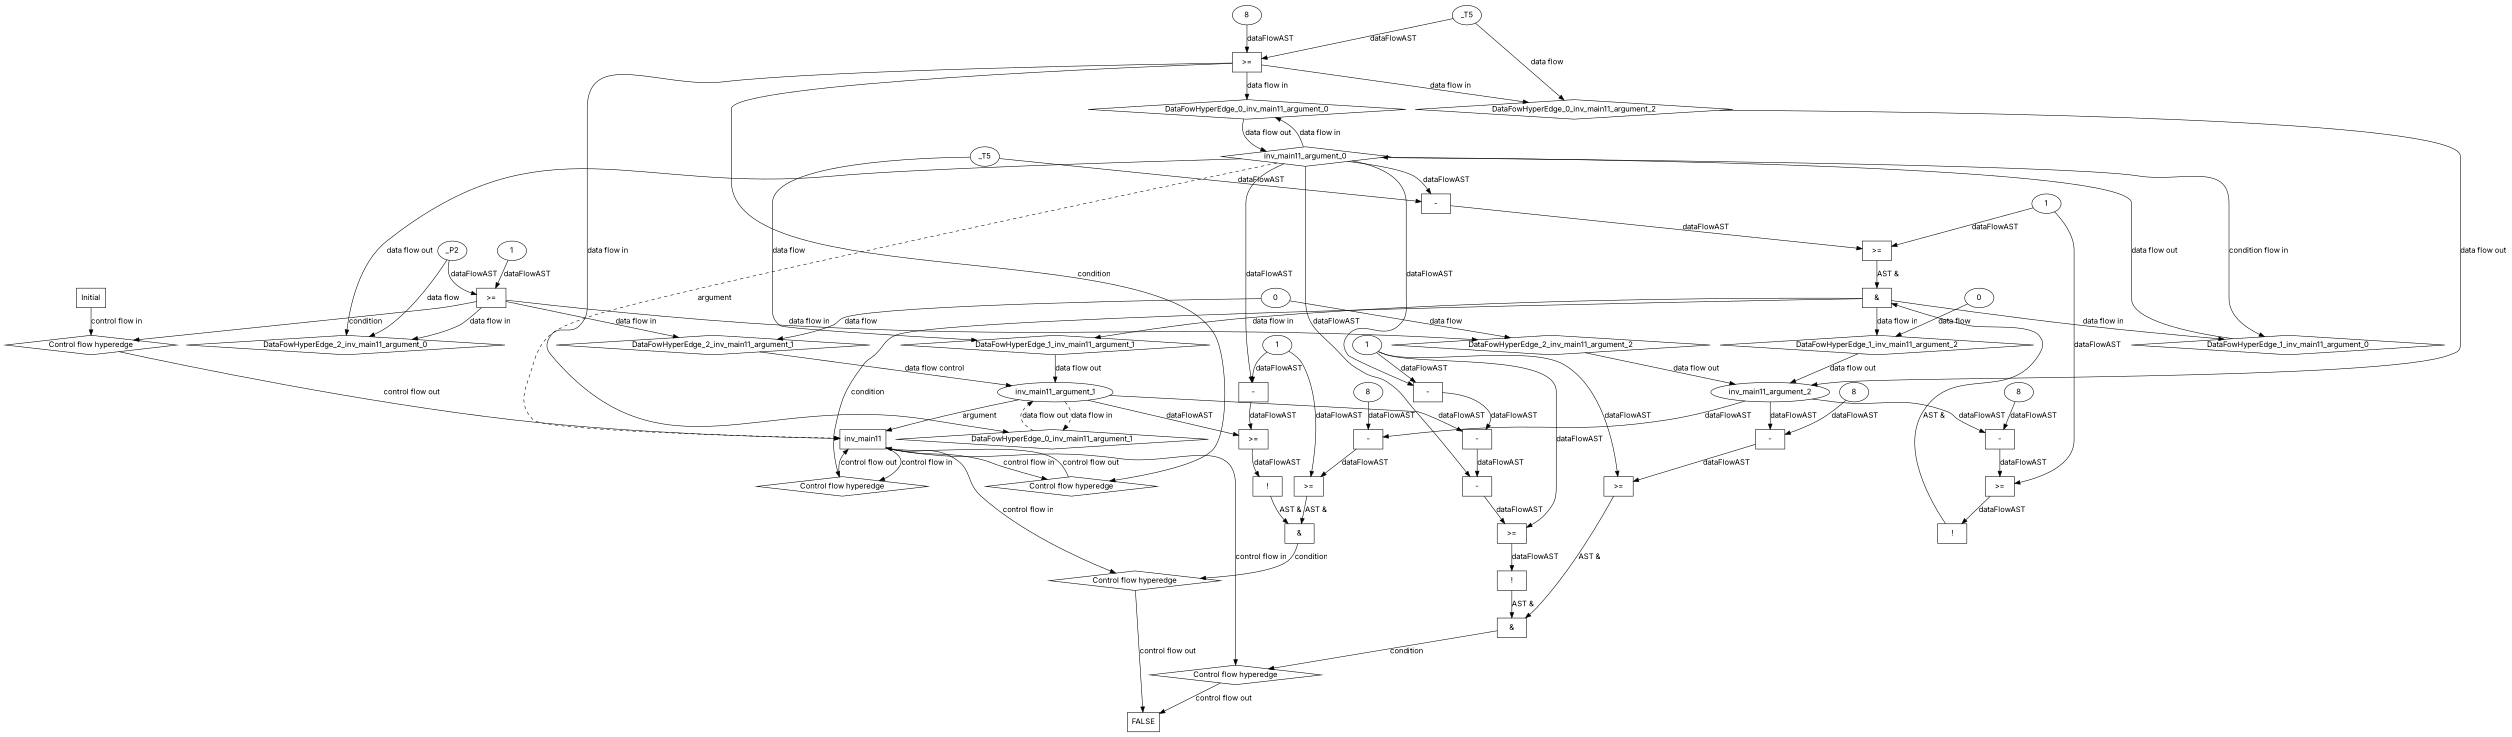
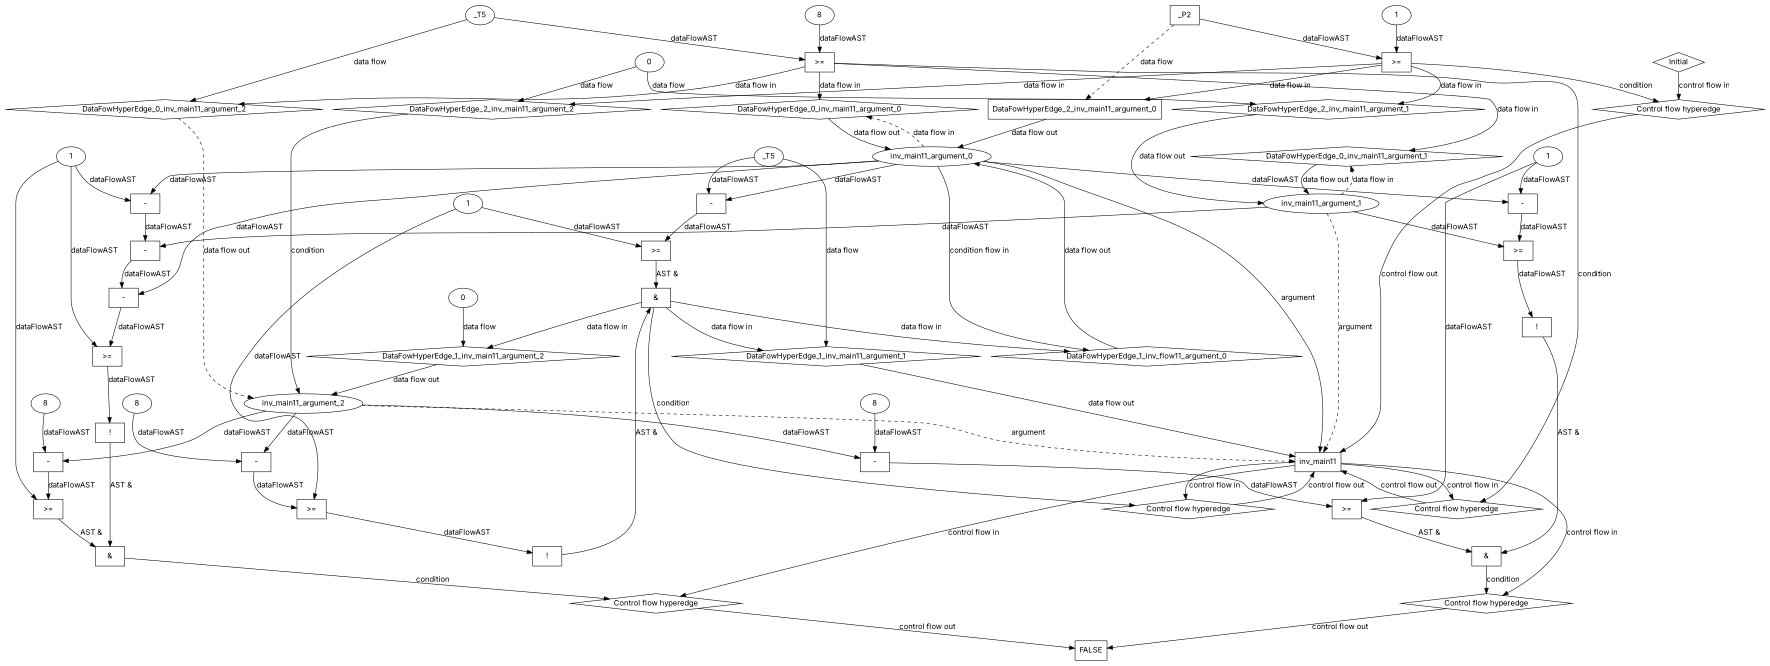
  digraph {
    fontname=Inter
    node [fontname=Inter shape=rect]
    edge [fontname=Inter]
    n1 [label=inv_main11 nodeName=inv_main11]
    n2 [label="Control flow hyperedge" nodeName=ControlFowHyperEdge_0 shape=diamond]
    n3 [label="Control flow hyperedge" nodeName=ControlFowHyperEdge_1 shape=diamond]
    n4 [label="Control flow hyperedge" nodeName=ControlFowHyperEdge_3 shape=diamond]
    n5 [label="Control flow hyperedge" nodeName=ControlFowHyperEdge_4 shape=diamond]
    n6 [label=FALSE nodeName=FALSE]
-   n7 [label=Initial nodeName=Initial]
+   n7 [label=Initial nodeName=Initial shape=diamond]
    n8 [label="Control flow hyperedge" nodeName=ControlFowHyperEdge_2 shape=diamond]
-   n9 [label=inv_main11_argument_0 nodeName=argument0 shape=diamond]
+   n9 [label=inv_main11_argument_0 nodeName=argument0 shape=oval]
    n10 [label="-" nodeName=xxxinv_main11___inv_main11_1xxxguard1_node_1]
    n11 [label="-" nodeName=xxxFALSE___inv_main11_3xxxguard_0_node_2]
    n12 [label="-" nodeName=xxxFALSE___inv_main11_4xxxguard_0_node_2]
    n13 [label="-" nodeName=xxxFALSE___inv_main11_4xxxguard_0_node_5]
    n14 [label=DataFowHyperEdge_0_inv_main11_argument_0 nodeName=DataFowHyperEdge_0_inv_main11_argument_0 shape=diamond]
-   n15 [label=DataFowHyperEdge_1_inv_main11_argument_0 nodeName=DataFowHyperEdge_1_inv_main11_argument_0 shape=diamond]
+   n15 [label=DataFowHyperEdge_1_inv_flow11_argument_0 nodeName=DataFowHyperEdge_1_inv_main11_argument_0 shape=diamond]
    n16 [label=">=" nodeName=xxxinv_main11___inv_main11_1xxxguard1_node_0]
    n17 [label=">=" nodeName=xxxFALSE___inv_main11_3xxxguard_0_node_1]
    n18 [label=">=" nodeName=xxxFALSE___inv_main11_4xxxguard_0_node_1]
    n19 [label="-" nodeName=xxxFALSE___inv_main11_4xxxguard_0_node_4]
    n20 [label=inv_main11_argument_1 nodeName=argument1 shape=oval]
    n21 [label=DataFowHyperEdge_0_inv_main11_argument_1 nodeName=DataFowHyperEdge_0_inv_main11_argument_1 shape=diamond]
    n22 [label="!" nodeName=xxxFALSE___inv_main11_3xxxguard_0_node_0]
    n23 [label=inv_main11_argument_2 nodeName=argument2 shape=oval]
    n24 [label="-" nodeName=xxxinv_main11___inv_main11_1xxxguard_0_node_2]
    n25 [label="-" nodeName=xxxFALSE___inv_main11_3xxxguard1_node_1]
    n26 [label="-" nodeName=xxxFALSE___inv_main11_4xxxguard1_node_1]
    n27 [label=">=" nodeName=xxxinv_main11___inv_main11_1xxxguard_0_node_1]
    n28 [label=">=" nodeName=xxxFALSE___inv_main11_3xxxguard1_node_0]
    n29 [label=">=" nodeName=xxxFALSE___inv_main11_4xxxguard1_node_0]
    n30 [label=">=" nodeName=xxxinv_main11___inv_main11_0xxxguard_0_node_0]
    n31 [label=DataFowHyperEdge_0_inv_main11_argument_2 nodeName=DataFowHyperEdge_0_inv_main11_argument_2 shape=diamond]
    n32 [label=8 nodeName=xxxinv_main11___inv_main11_0xxxguard_0_node_1 shape=""]
    n33 [label=_T5 nodeName=xxxinv_main11___inv_main11_0xxxdataFlow_0_node_0 shape=""]
    n34 [label="&" nodeName=xxxinv_main11___inv_main11_1xxx_and]
    n35 [label=DataFowHyperEdge_1_inv_main11_argument_1 nodeName=DataFowHyperEdge_1_inv_main11_argument_1 shape=diamond]
    n36 [label=DataFowHyperEdge_1_inv_main11_argument_2 nodeName=DataFowHyperEdge_1_inv_main11_argument_2 shape=diamond]
    n37 [label="!" nodeName=xxxinv_main11___inv_main11_1xxxguard_0_node_0]
    n38 [label=8 nodeName=xxxinv_main11___inv_main11_1xxxguard_0_node_3 shape=""]
    n39 [label=1 nodeName=xxxinv_main11___inv_main11_1xxxguard_0_node_5 shape=""]
    n40 [label=_T5 nodeName=xxxinv_main11___inv_main11_1xxxdataFlow_0_node_0 shape=""]
    n41 [label=0 nodeName=xxxinv_main11___inv_main11_1xxxdataFlow1_node_0 shape=""]
    n42 [label=">=" nodeName=xxxinv_main11___Initial_2xxxguard_0_node_0]
-   n43 [label=DataFowHyperEdge_2_inv_main11_argument_0 nodeName=DataFowHyperEdge_2_inv_main11_argument_0 shape=diamond]
+   n43 [label=DataFowHyperEdge_2_inv_main11_argument_0 nodeName=DataFowHyperEdge_2_inv_main11_argument_0 shape=box]
    n44 [label=DataFowHyperEdge_2_inv_main11_argument_1 nodeName=DataFowHyperEdge_2_inv_main11_argument_1 shape=diamond]
    n45 [label=DataFowHyperEdge_2_inv_main11_argument_2 nodeName=DataFowHyperEdge_2_inv_main11_argument_2 shape=diamond]
    n46 [label=1 nodeName=xxxinv_main11___Initial_2xxxguard_0_node_2 shape=""]
-   n47 [label=_P2 nodeName=xxxinv_main11___Initial_2xxxdataFlow_0_node_0 shape=""]
+   n47 [label=_P2 nodeName=xxxinv_main11___Initial_2xxxdataFlow_0_node_0 shape=box]
    n48 [label=0 nodeName=xxxinv_main11___Initial_2xxxdataFlow1_node_0 shape=""]
    n49 [label="&" nodeName=xxxFALSE___inv_main11_3xxx_and]
    n50 [label=1 nodeName=xxxFALSE___inv_main11_3xxxguard_0_node_4 shape=""]
    n51 [label=8 nodeName=xxxFALSE___inv_main11_3xxxguard1_node_2 shape=""]
    n52 [label="&" nodeName=xxxFALSE___inv_main11_4xxx_and]
    n53 [label="!" nodeName=xxxFALSE___inv_main11_4xxxguard_0_node_0]
    n54 [label=1 nodeName=xxxFALSE___inv_main11_4xxxguard_0_node_7 shape=""]
    n55 [label=8 nodeName=xxxFALSE___inv_main11_4xxxguard1_node_2 shape=""]
    n1 -> n2 [label="control flow in"]
    n1 -> n3 [label="control flow in"]
    n1 -> n4 [label="control flow in"]
    n1 -> n5 [label="control flow in"]
    n2 -> n1 [label="control flow out"]
    n3 -> n1 [label="control flow out"]
    n4 -> n6 [label="control flow out"]
    n5 -> n6 [label="control flow out"]
    n7 -> n8 [label="control flow in"]
    n8 -> n1 [label="control flow out"]
-   n9 -> n1 [label=argument style=dashed]
+   n9 -> n1 [label=argument style=solid]
    n9 -> n10 [label=dataFlowAST]
    n9 -> n11 [label=dataFlowAST]
    n9 -> n12 [label=dataFlowAST]
    n9 -> n13 [label=dataFlowAST]
-   n9 -> n14 [label="data flow in"]
+   n9 -> n14 [label="data flow in" style=dashed]
    n9 -> n15 [label="condition flow in"]
    n10 -> n16 [label=dataFlowAST]
    n11 -> n17 [label=dataFlowAST]
    n12 -> n18 [label=dataFlowAST]
    n13 -> n19 [label=dataFlowAST]
    n14 -> n9 [label="data flow out"]
    n15 -> n9 [label="data flow out"]
    n16 -> n34 [label="AST &"]
    n17 -> n22 [label=dataFlowAST]
    n18 -> n53 [label=dataFlowAST]
    n19 -> n12 [label=dataFlowAST]
-   n20 -> n1 [label=argument style=solid]
+   n20 -> n1 [label=argument style=dashed]
    n20 -> n17 [label=dataFlowAST]
    n20 -> n19 [label=dataFlowAST]
    n20 -> n21 [label="data flow in" style=dashed]
-   n21 -> n20 [label="data flow out" style=dashed]
+   n21 -> n20 [label="data flow out"]
    n22 -> n49 [label="AST &"]
+   n23 -> n1 [label=argument style=dashed]
    n23 -> n24 [label=dataFlowAST]
    n23 -> n25 [label=dataFlowAST]
    n23 -> n26 [label=dataFlowAST]
    n24 -> n27 [label=dataFlowAST]
    n25 -> n28 [label=dataFlowAST]
    n26 -> n29 [label=dataFlowAST]
    n27 -> n37 [label=dataFlowAST]
    n28 -> n49 [label="AST &"]
    n29 -> n52 [label="AST &"]
    n30 -> n2 [label=condition]
    n30 -> n14 [label="data flow in"]
    n30 -> n21 [label="data flow in"]
    n30 -> n31 [label="data flow in"]
-   n31 -> n23 [label="data flow out"]
+   n31 -> n23 [label="data flow out" style=dashed]
    n32 -> n30 [label=dataFlowAST]
    n33 -> n30 [label=dataFlowAST]
    n33 -> n31 [label="data flow"]
    n34 -> n3 [label=condition]
    n34 -> n15 [label="data flow in"]
    n34 -> n35 [label="data flow in"]
    n34 -> n36 [label="data flow in"]
-   n35 -> n20 [label="data flow out"]
+   n35 -> n1 [label="data flow out"]
    n36 -> n23 [label="data flow out"]
    n37 -> n34 [label="AST &"]
    n38 -> n24 [label=dataFlowAST]
    n39 -> n16 [label=dataFlowAST]
    n39 -> n27 [label=dataFlowAST]
    n40 -> n10 [label=dataFlowAST]
    n40 -> n35 [label="data flow"]
    n41 -> n36 [label="data flow"]
    n42 -> n8 [label=condition]
    n42 -> n43 [label="data flow in"]
    n42 -> n44 [label="data flow in"]
    n42 -> n45 [label="data flow in"]
-   n9 -> n43 [label="data flow out"]
-   n44 -> n20 [label="data flow control"]
-   n45 -> n23 [label="data flow out"]
+   n43 -> n9 [label="data flow out"]
+   n44 -> n20 [label="data flow out"]
+   n45 -> n23 [label=condition]
    n46 -> n42 [label=dataFlowAST]
    n47 -> n42 [label=dataFlowAST]
-   n47 -> n43 [label="data flow"]
+   n47 -> n43 [label="data flow" style=dashed]
    n48 -> n44 [label="data flow"]
    n48 -> n45 [label="data flow"]
    n49 -> n4 [label=condition]
    n50 -> n11 [label=dataFlowAST]
    n50 -> n28 [label=dataFlowAST]
    n51 -> n25 [label=dataFlowAST]
    n52 -> n5 [label=condition]
    n53 -> n52 [label="AST &"]
    n54 -> n13 [label=dataFlowAST]
    n54 -> n18 [label=dataFlowAST]
    n54 -> n29 [label=dataFlowAST]
    n55 -> n26 [label=dataFlowAST]
  }
